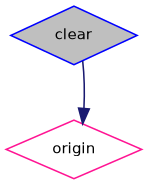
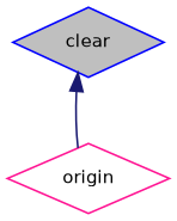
  digraph {
    rankdir=TB
    node [fontname=Helvetica fontsize=10 shape=diamond]
    n1 [color=blue fillcolor=grey75 fontcolor=black height=0.2 label=clear style=filled width=0.4]
    n2 [color=deeppink height=0.2 label=origin width=0.4]
-   n2 -> n1 [color=midnightblue dir=back fontname=Helvetica fontsize=10 labelfontname=Helvetica labelfontsize=10 style=solid]
+   n1 -> n2 [color=midnightblue dir=back fontname=Helvetica fontsize=10 labelfontname=Helvetica labelfontsize=10 style=solid]
  }
